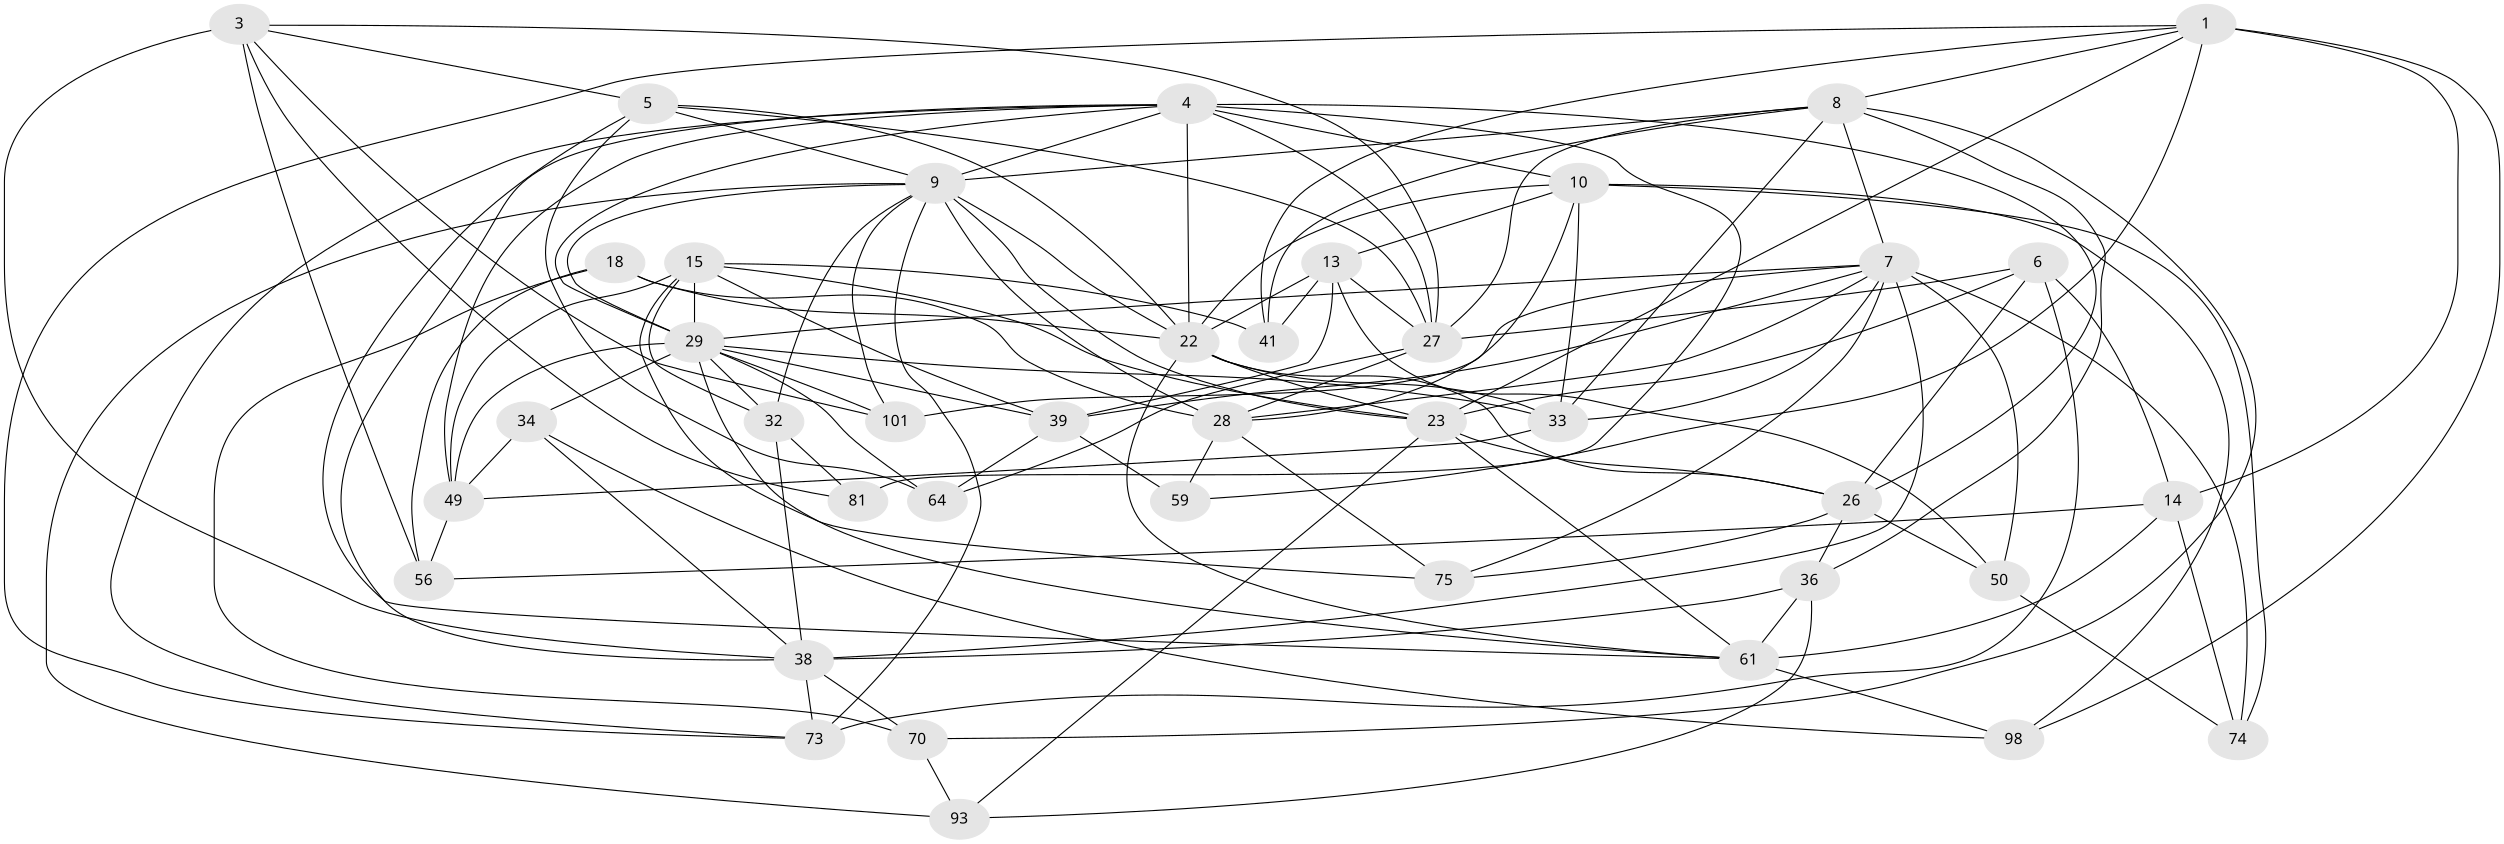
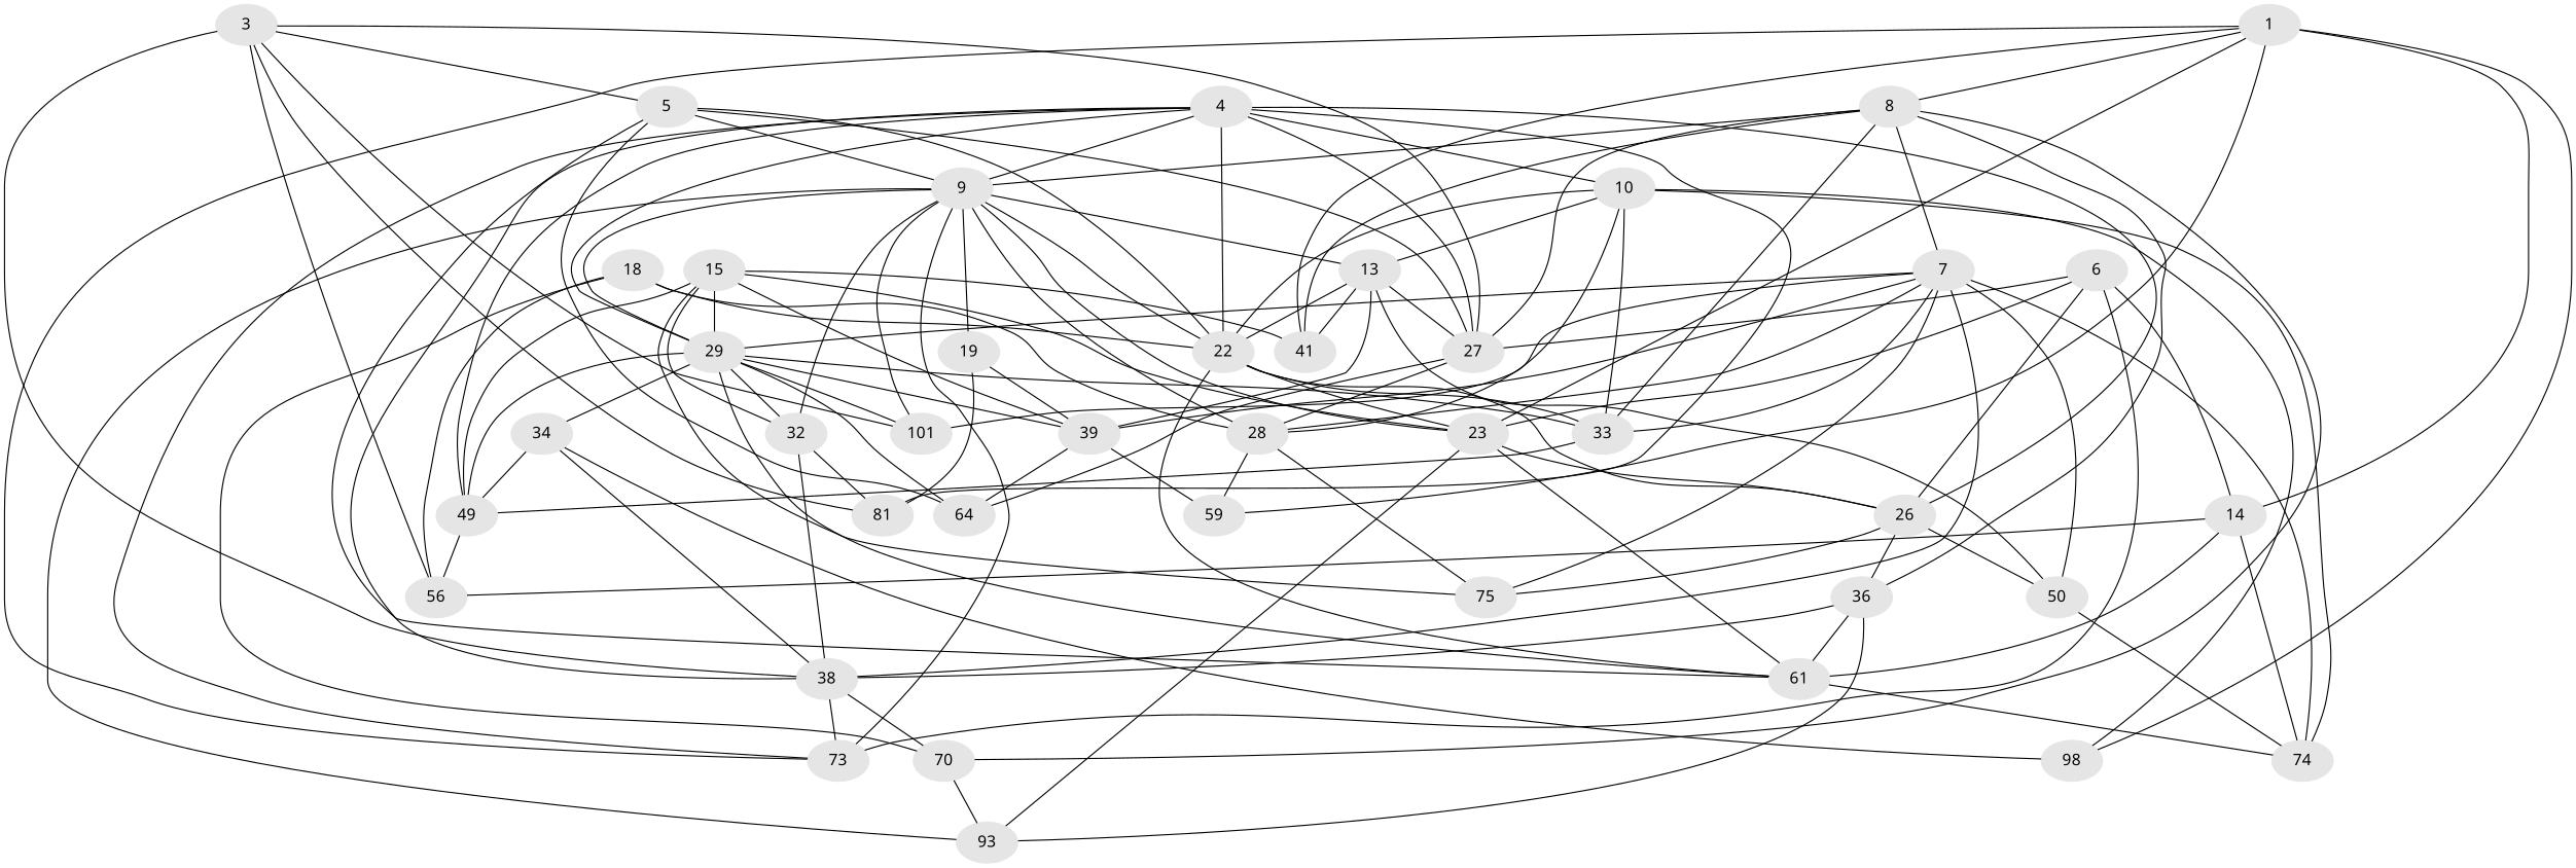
  graph {
    fontname="Noto Sans"
    node [color=gray90 fontname="Noto Sans" style=filled]
    edge [fontname="Noto Sans"]
    1 [super="+17"]
    n2 [label=8 super="+42+105"]
    14 [super="+72"]
    23 [super="+80"]
    41 [super="+92"]
    59
    73 [super="+85"]
    98
    7 [super="+54+8"]
    9 [super="+20+21"]
    27 [super="+78+46"]
    33 [super="+68+79"]
    36 [super="+37"]
    70
    56
    61 [super="+97+65"]
    74
    26 [super="+67+52"]
    93
    38 [super="+47+87"]
    101
    29 [super="+103+40+77"]
    28 [super="+32+83"]
    39 [super="+43+76"]
    50
    75
    22 [super="+71+31"]
    13 [super="+48+62"]
+   19
    n30 [label=32 super="+51+89"]
    64
    49 [super="+53+82"]
    3 [super="+45"]
    5 [super="+69"]
    81
    4 [super="+11"]
    10 [super="+90+58"]
    34
    6 [super="+35"]
    15 [super="+44"]
    18
    1 -- n2
    1 -- 14
    1 -- 23 [weight=2]
    1 -- 41
    1 -- 59
    1 -- 73
    1 -- 98
    n2 -- 41
    n2 -- 7
    n2 -- 9
    n2 -- 27
    n2 -- 33
    n2 -- 36
    n2 -- 70
    14 -- 56
    14 -- 61
    14 -- 74
    23 -- 61
    23 -- 26 [weight=2]
    23 -- 93
    7 -- 33
    7 -- 74
    7 -- 38
    7 -- 101
    7 -- 29
    7 -- 28
    7 -- 39
    7 -- 50
    7 -- 75
    9 -- 23
    9 -- 73 [weight=2]
    9 -- 93
    9 -- 101
    9 -- 29
    9 -- 28 [weight=3]
    9 -- 22
+   9 -- 13
+   9 -- 19
    9 -- n30 [weight=2]
    27 -- 28
    27 -- 64
    33 -- 49
    36 -- 61
    36 -- 93
    36 -- 38
    70 -- 93
-   61 -- 98
+   61 -- 74
    26 -- 36
    26 -- 50
    26 -- 75
    38 -- 73
    38 -- 70
    29 -- 33
    29 -- 61 [weight=2]
    29 -- 101
    29 -- 39 [weight=2]
    29 -- n30
    29 -- 64
    29 -- 49
    29 -- 34
    28 -- 59 [weight=2]
    28 -- 75
    39 -- 59
    39 -- 64
    50 -- 74
    22 -- 23
    22 -- 33
    22 -- 61
    22 -- 26
    13 -- 41
    13 -- 27
    13 -- 39
    13 -- 50
    13 -- 22
+   19 -- 39
+   19 -- 81
    n30 -- 38
    n30 -- 81
    49 -- 56
    3 -- 27
    3 -- 56
    3 -- 38
    3 -- 101
    3 -- 5
    3 -- 81
    5 -- 9
    5 -- 27
    5 -- 61
    5 -- 22
    5 -- 64
    4 -- 73
    4 -- 9
    4 -- 27
    4 -- 26 [weight=3]
    4 -- 38
    4 -- 29
    4 -- 22
    4 -- 49
    4 -- 81
    4 -- 10
    10 -- 98
    10 -- 33
    10 -- 74
    10 -- 28
    10 -- 22
    10 -- 13 [weight=2]
    34 -- 98
    34 -- 38
    34 -- 49
    6 -- 14
    6 -- 23
    6 -- 73
    6 -- 27
    6 -- 26
    15 -- 23
    15 -- 41
    15 -- 29
    15 -- 39 [weight=2]
    15 -- 75
    15 -- n30
    15 -- 49
    18 -- 70
    18 -- 56
    18 -- 28
    18 -- 22
  }
